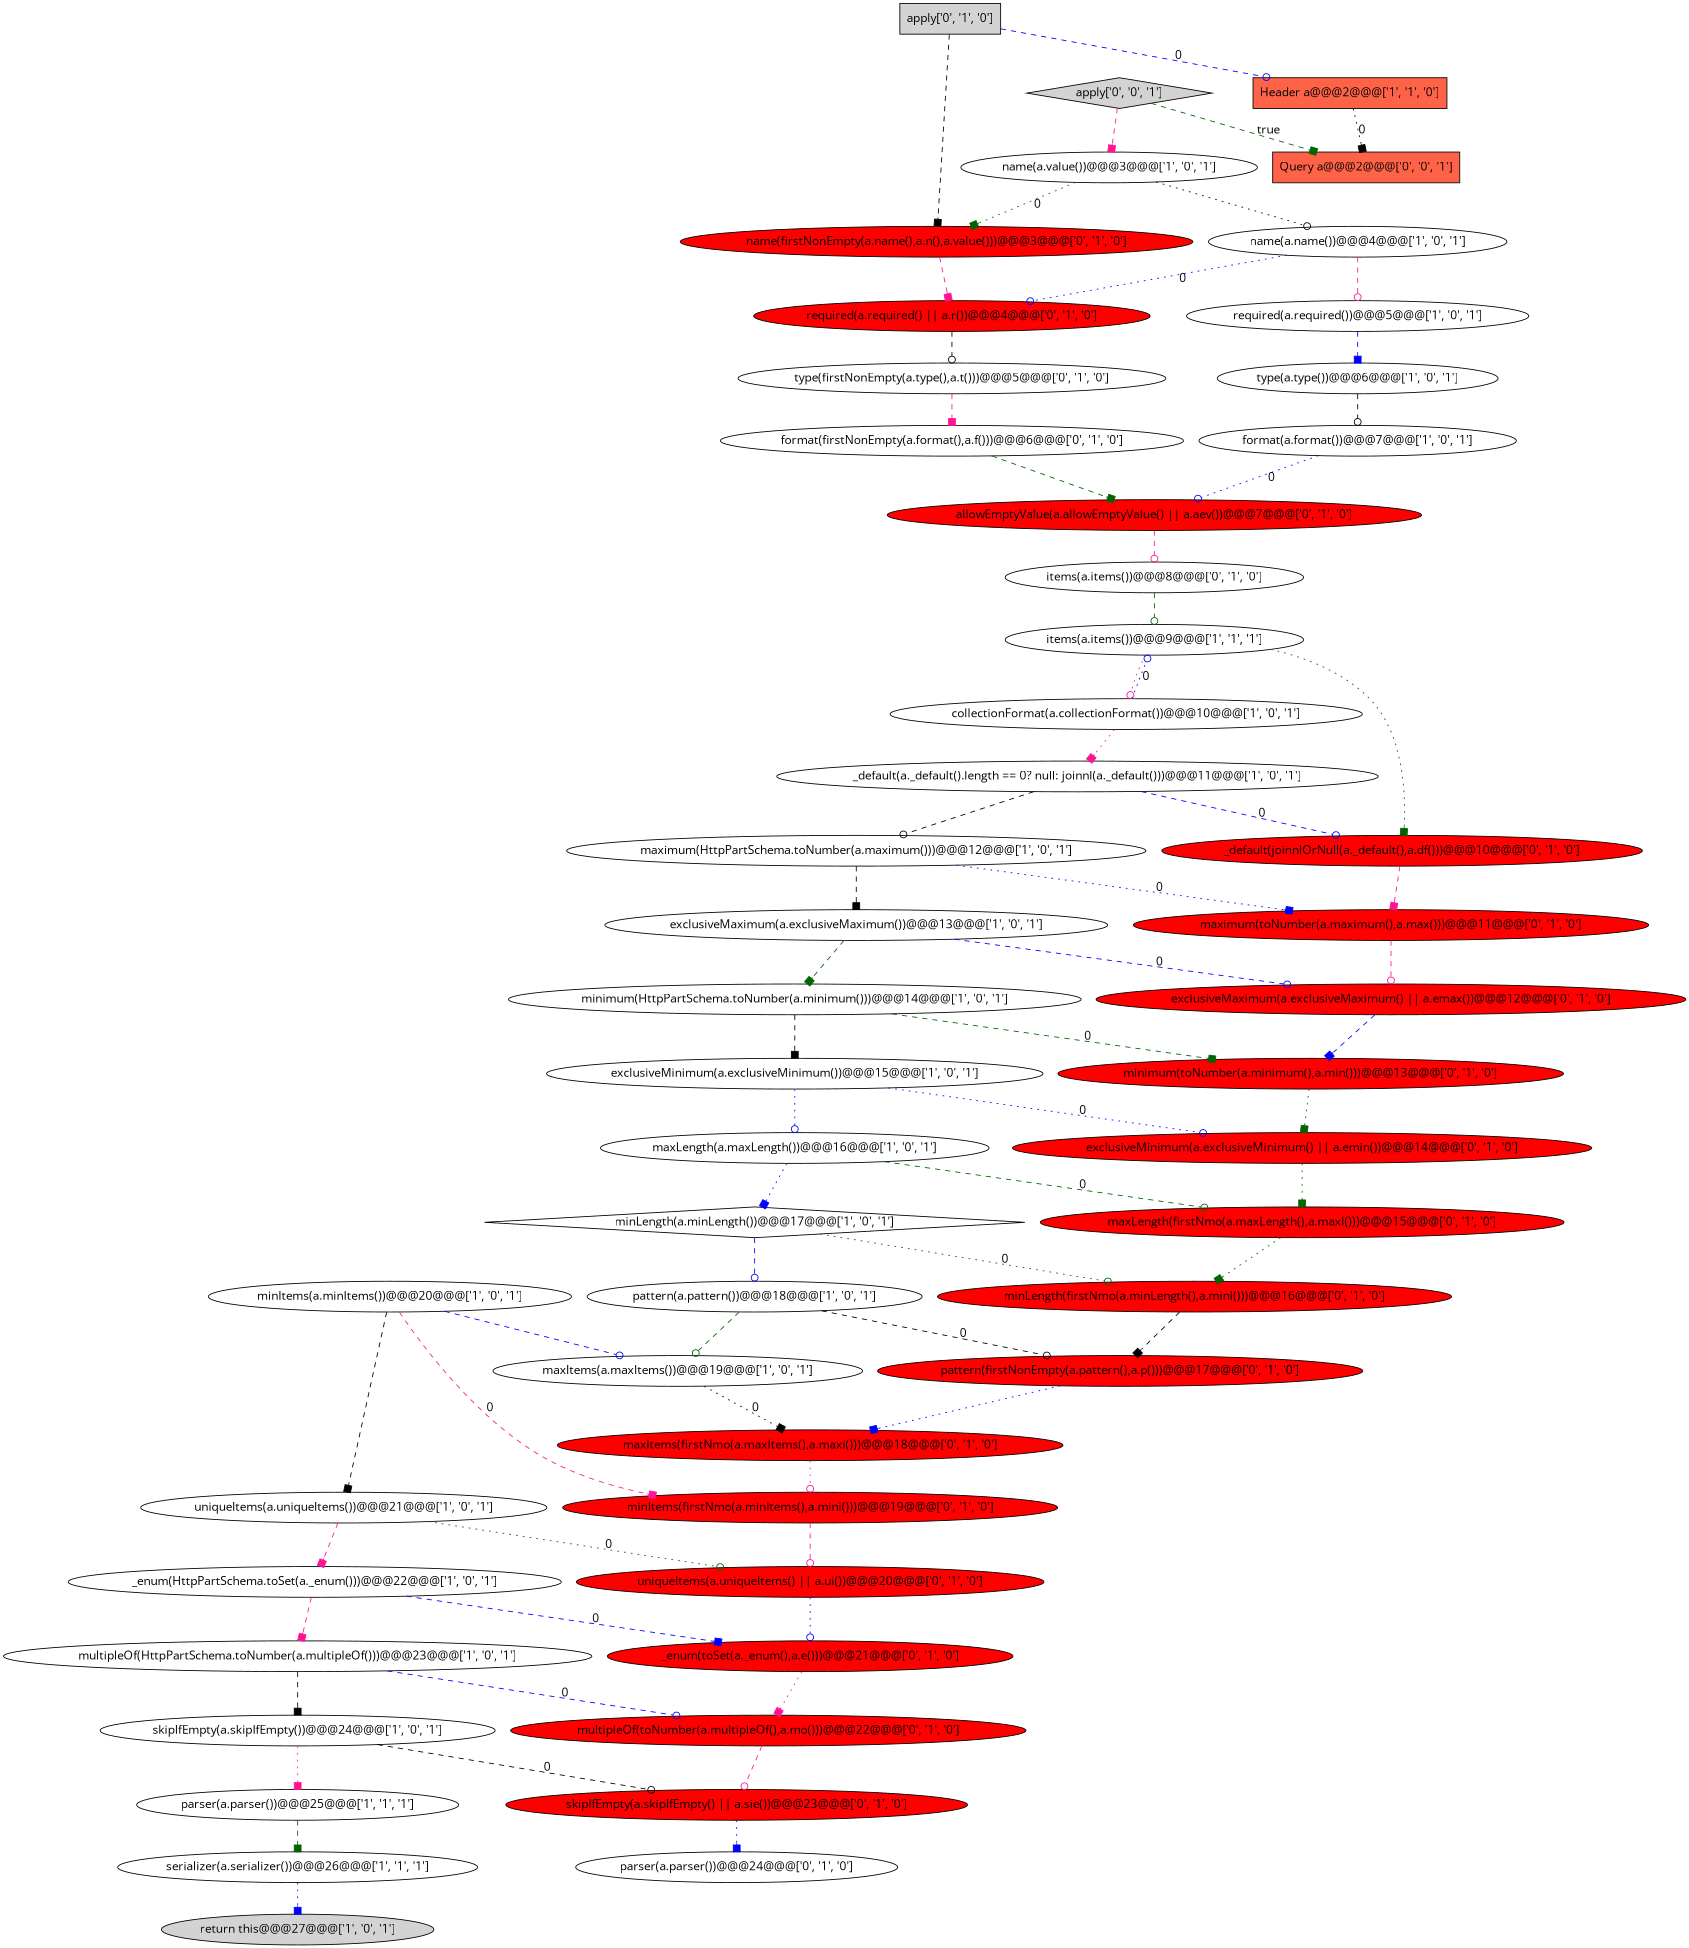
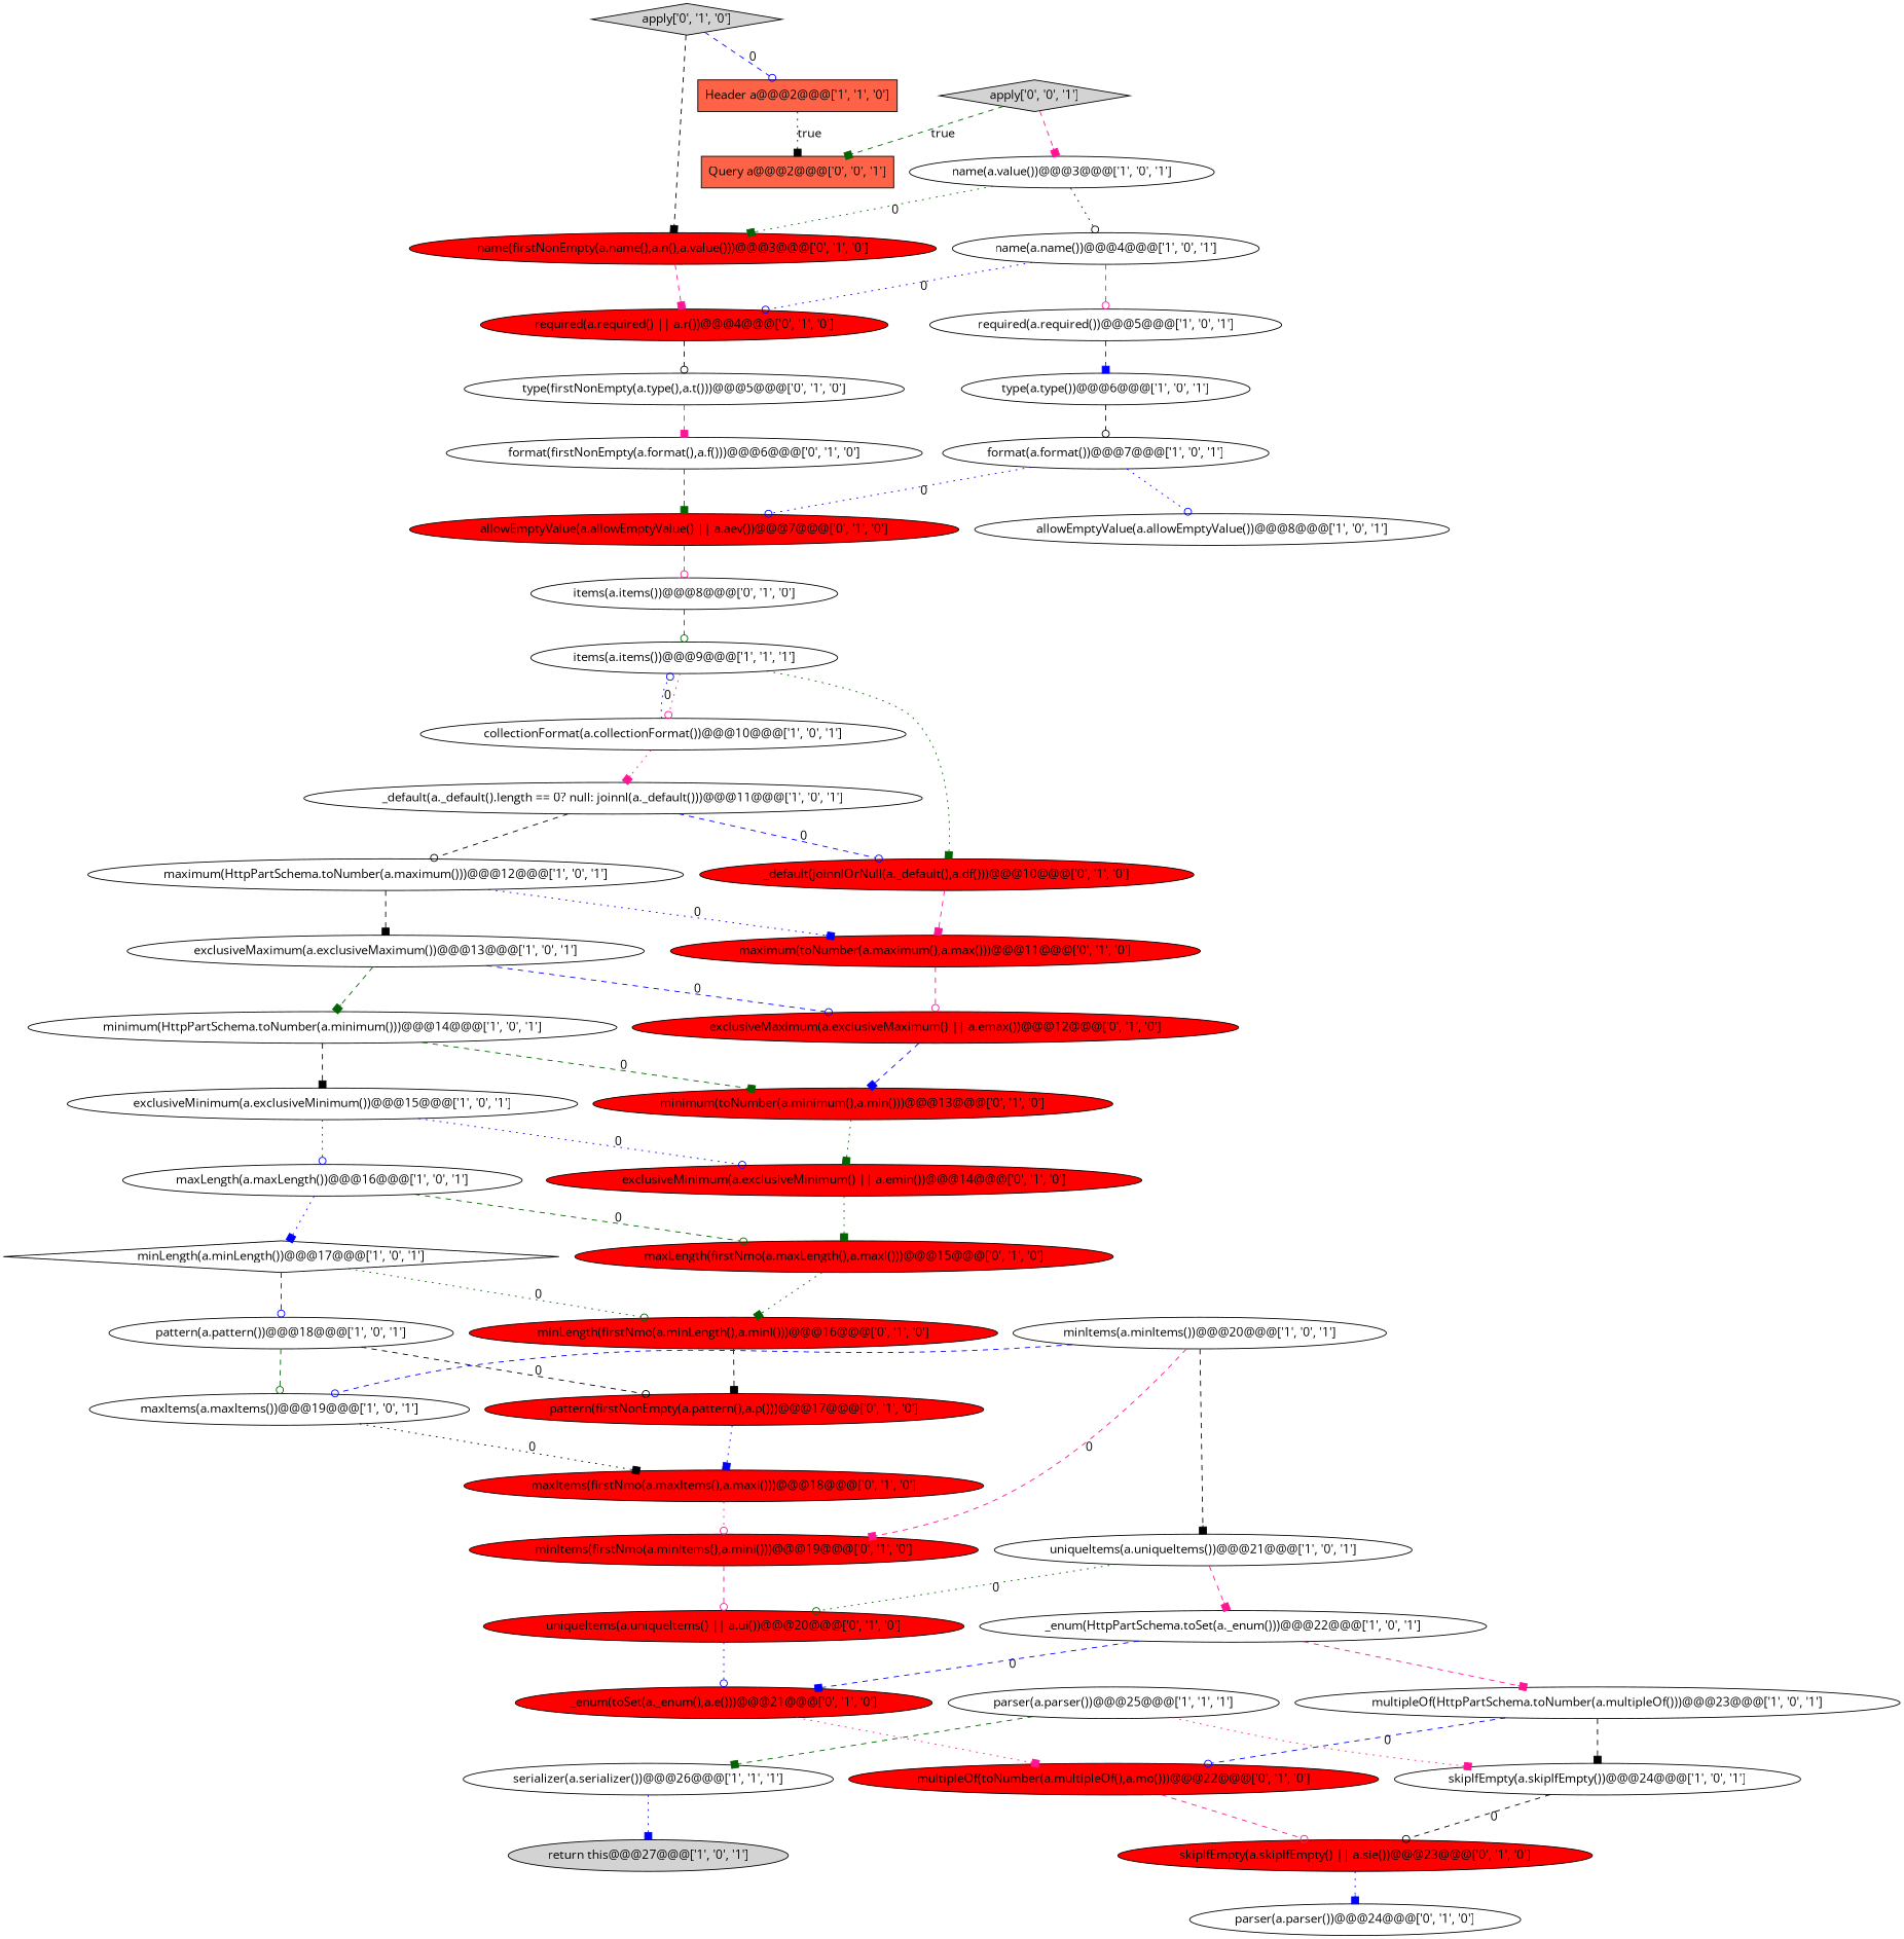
  digraph {
    fontname="Open Sans"
    node [fillcolor=white fontname="Open Sans" shape=ellipse style=filled]
    edge [arrowhead=box color=blue fontname="Open Sans" style=dashed]
    n1 [label="exclusiveMinimum(a.exclusiveMinimum())@@@15@@@['1', '0', '1']"]
    n2 [fillcolor=red label="exclusiveMinimum(a.exclusiveMinimum() || a.emin())@@@14@@@['0', '1', '0']"]
    n3 [label="maxLength(a.maxLength())@@@16@@@['1', '0', '1']"]
    n4 [fillcolor=red label="maxLength(firstNmo(a.maxLength(),a.maxl()))@@@15@@@['0', '1', '0']"]
    n5 [label="minLength(a.minLength())@@@17@@@['1', '0', '1']" shape=diamond]
    n6 [label="type(a.type())@@@6@@@['1', '0', '1']"]
    n7 [label="format(a.format())@@@7@@@['1', '0', '1']"]
    n8 [fillcolor=red label="allowEmptyValue(a.allowEmptyValue() || a.aev())@@@7@@@['0', '1', '0']"]
+   n9 [label="allowEmptyValue(a.allowEmptyValue())@@@8@@@['1', '0', '1']"]
    n10 [fillcolor=red label="minLength(firstNmo(a.minLength(),a.minl()))@@@16@@@['0', '1', '0']"]
    n11 [label="minimum(HttpPartSchema.toNumber(a.minimum()))@@@14@@@['1', '0', '1']"]
    n12 [fillcolor=red label="minimum(toNumber(a.minimum(),a.min()))@@@13@@@['0', '1', '0']"]
    n13 [label="maxItems(a.maxItems())@@@19@@@['1', '0', '1']"]
    n14 [fillcolor=red label="maxItems(firstNmo(a.maxItems(),a.maxi()))@@@18@@@['0', '1', '0']"]
    n15 [label="minItems(a.minItems())@@@20@@@['1', '0', '1']"]
    n16 [label="uniqueItems(a.uniqueItems())@@@21@@@['1', '0', '1']"]
    n17 [fillcolor=red label="minItems(firstNmo(a.minItems(),a.mini()))@@@19@@@['0', '1', '0']"]
    n18 [fillcolor=tomato label="Header a@@@2@@@['1', '1', '0']" shape=box]
    n19 [fillcolor=tomato label="Query a@@@2@@@['0', '0', '1']" shape=box]
    n20 [label="_enum(HttpPartSchema.toSet(a._enum()))@@@22@@@['1', '0', '1']"]
    n21 [fillcolor=red label="uniqueItems(a.uniqueItems() || a.ui())@@@20@@@['0', '1', '0']"]
    n22 [label="multipleOf(HttpPartSchema.toNumber(a.multipleOf()))@@@23@@@['1', '0', '1']"]
    n23 [fillcolor=red label="_enum(toSet(a._enum(),a.e()))@@@21@@@['0', '1', '0']"]
    n24 [label="serializer(a.serializer())@@@26@@@['1', '1', '1']"]
    n25 [fillcolor=lightgray label="return this@@@27@@@['1', '0', '1']"]
    n26 [fillcolor=red label="pattern(firstNonEmpty(a.pattern(),a.p()))@@@17@@@['0', '1', '0']"]
    n27 [label="skipIfEmpty(a.skipIfEmpty())@@@24@@@['1', '0', '1']"]
    n28 [label="parser(a.parser())@@@25@@@['1', '1', '1']"]
    n29 [fillcolor=red label="skipIfEmpty(a.skipIfEmpty() || a.sie())@@@23@@@['0', '1', '0']"]
    n30 [label="parser(a.parser())@@@24@@@['0', '1', '0']"]
    n31 [label="exclusiveMaximum(a.exclusiveMaximum())@@@13@@@['1', '0', '1']"]
    n32 [fillcolor=red label="exclusiveMaximum(a.exclusiveMaximum() || a.emax())@@@12@@@['0', '1', '0']"]
    n33 [label="pattern(a.pattern())@@@18@@@['1', '0', '1']"]
    n34 [label="items(a.items())@@@8@@@['0', '1', '0']"]
    n35 [label="items(a.items())@@@9@@@['1', '1', '1']"]
    n36 [fillcolor=red label="_default(joinnlOrNull(a._default(),a.df()))@@@10@@@['0', '1', '0']"]
    n37 [label="collectionFormat(a.collectionFormat())@@@10@@@['1', '0', '1']"]
    n38 [fillcolor=red label="name(firstNonEmpty(a.name(),a.n(),a.value()))@@@3@@@['0', '1', '0']"]
    n39 [fillcolor=red label="required(a.required() || a.r())@@@4@@@['0', '1', '0']"]
    n40 [label="type(firstNonEmpty(a.type(),a.t()))@@@5@@@['0', '1', '0']"]
    n41 [label="required(a.required())@@@5@@@['1', '0', '1']"]
    n42 [fillcolor=red label="maximum(toNumber(a.maximum(),a.max()))@@@11@@@['0', '1', '0']"]
    n43 [label="_default(a._default().length == 0? null: joinnl(a._default()))@@@11@@@['1', '0', '1']"]
    n44 [label="maximum(HttpPartSchema.toNumber(a.maximum()))@@@12@@@['1', '0', '1']"]
    n45 [label="format(firstNonEmpty(a.format(),a.f()))@@@6@@@['0', '1', '0']"]
    n46 [fillcolor=red label="multipleOf(toNumber(a.multipleOf(),a.mo()))@@@22@@@['0', '1', '0']"]
-   n47 [fillcolor=lightgray label="apply['0', '1', '0']" shape=box]
+   n47 [fillcolor=lightgray label="apply['0', '1', '0']" shape=diamond]
    n48 [label="name(a.name())@@@4@@@['1', '0', '1']"]
    n49 [label="name(a.value())@@@3@@@['1', '0', '1']"]
    n50 [fillcolor=lightgray label="apply['0', '0', '1']" shape=diamond]
    n1 -> n2 [arrowhead=odot label=0 style=dotted]
    n1 -> n3 [arrowhead=odot style=dotted]
    n2 -> n4 [color=darkgreen style=dotted]
    n3 -> n4 [arrowhead=odot color=darkgreen label=0]
    n3 -> n5 [style=dotted]
    n4 -> n10 [color=darkgreen style=dotted]
    n5 -> n10 [arrowhead=odot color=darkgreen label=0 style=dotted]
    n5 -> n33 [arrowhead=odot]
    n6 -> n7 [arrowhead=odot color=black]
    n7 -> n8 [arrowhead=odot label=0 style=dotted]
+   n7 -> n9 [arrowhead=odot style=dotted]
    n8 -> n34 [arrowhead=odot color=deeppink]
    n10 -> n26 [color=black]
    n11 -> n1 [color=black]
    n11 -> n12 [color=darkgreen label=0]
    n12 -> n2 [color=darkgreen style=dotted]
    n13 -> n14 [color=black label=0 style=dotted]
    n14 -> n17 [arrowhead=odot color=deeppink style=dotted]
    n15 -> n13 [arrowhead=odot]
    n15 -> n16 [color=black]
    n15 -> n17 [color=deeppink label=0]
    n16 -> n20 [color=deeppink]
    n16 -> n21 [arrowhead=odot color=darkgreen label=0 style=dotted]
    n17 -> n21 [arrowhead=odot color=deeppink]
-   n18 -> n19 [color=black label=0 style=dotted]
+   n18 -> n19 [color=black label=true style=dotted]
    n20 -> n22 [color=deeppink]
    n20 -> n23 [label=0]
    n21 -> n23 [arrowhead=odot style=dotted]
    n22 -> n27 [color=black]
    n22 -> n46 [arrowhead=odot label=0]
    n23 -> n46 [color=deeppink style=dotted]
    n24 -> n25 [style=dotted]
    n26 -> n14 [style=dotted]
-   n27 -> n28 [color=deeppink style=dotted]
+   n28 -> n27 [color=deeppink style=dotted]
    n27 -> n29 [arrowhead=odot color=black label=0]
    n28 -> n24 [color=darkgreen]
    n29 -> n30 [style=dotted]
    n31 -> n11 [color=darkgreen]
    n31 -> n32 [arrowhead=odot label=0]
    n32 -> n12
    n33 -> n13 [arrowhead=odot color=darkgreen]
    n33 -> n26 [arrowhead=odot color=black label=0]
    n34 -> n35 [arrowhead=odot color=darkgreen]
    n35 -> n36 [color=darkgreen style=dotted]
    n35 -> n37 [arrowhead=odot color=deeppink style=dotted]
    n36 -> n42 [color=deeppink]
    n37 -> n35 [arrowhead=odot label=0 style=dotted]
    n37 -> n43 [color=deeppink style=dotted]
    n38 -> n39 [color=deeppink]
    n39 -> n40 [arrowhead=odot color=black]
    n40 -> n45 [color=deeppink]
    n41 -> n6
    n42 -> n32 [arrowhead=odot color=deeppink]
    n43 -> n36 [arrowhead=odot label=0]
    n43 -> n44 [arrowhead=odot color=black]
    n44 -> n31 [color=black]
    n44 -> n42 [label=0 style=dotted]
    n45 -> n8 [color=darkgreen]
    n46 -> n29 [arrowhead=odot color=deeppink]
    n47 -> n18 [arrowhead=odot label=0]
    n47 -> n38 [color=black]
    n48 -> n39 [arrowhead=odot label=0 style=dotted]
    n48 -> n41 [arrowhead=odot color=deeppink]
    n49 -> n38 [color=darkgreen label=0 style=dotted]
    n49 -> n48 [arrowhead=odot color=black style=dotted]
    n50 -> n19 [color=darkgreen label=true]
    n50 -> n49 [color=deeppink]
  }
